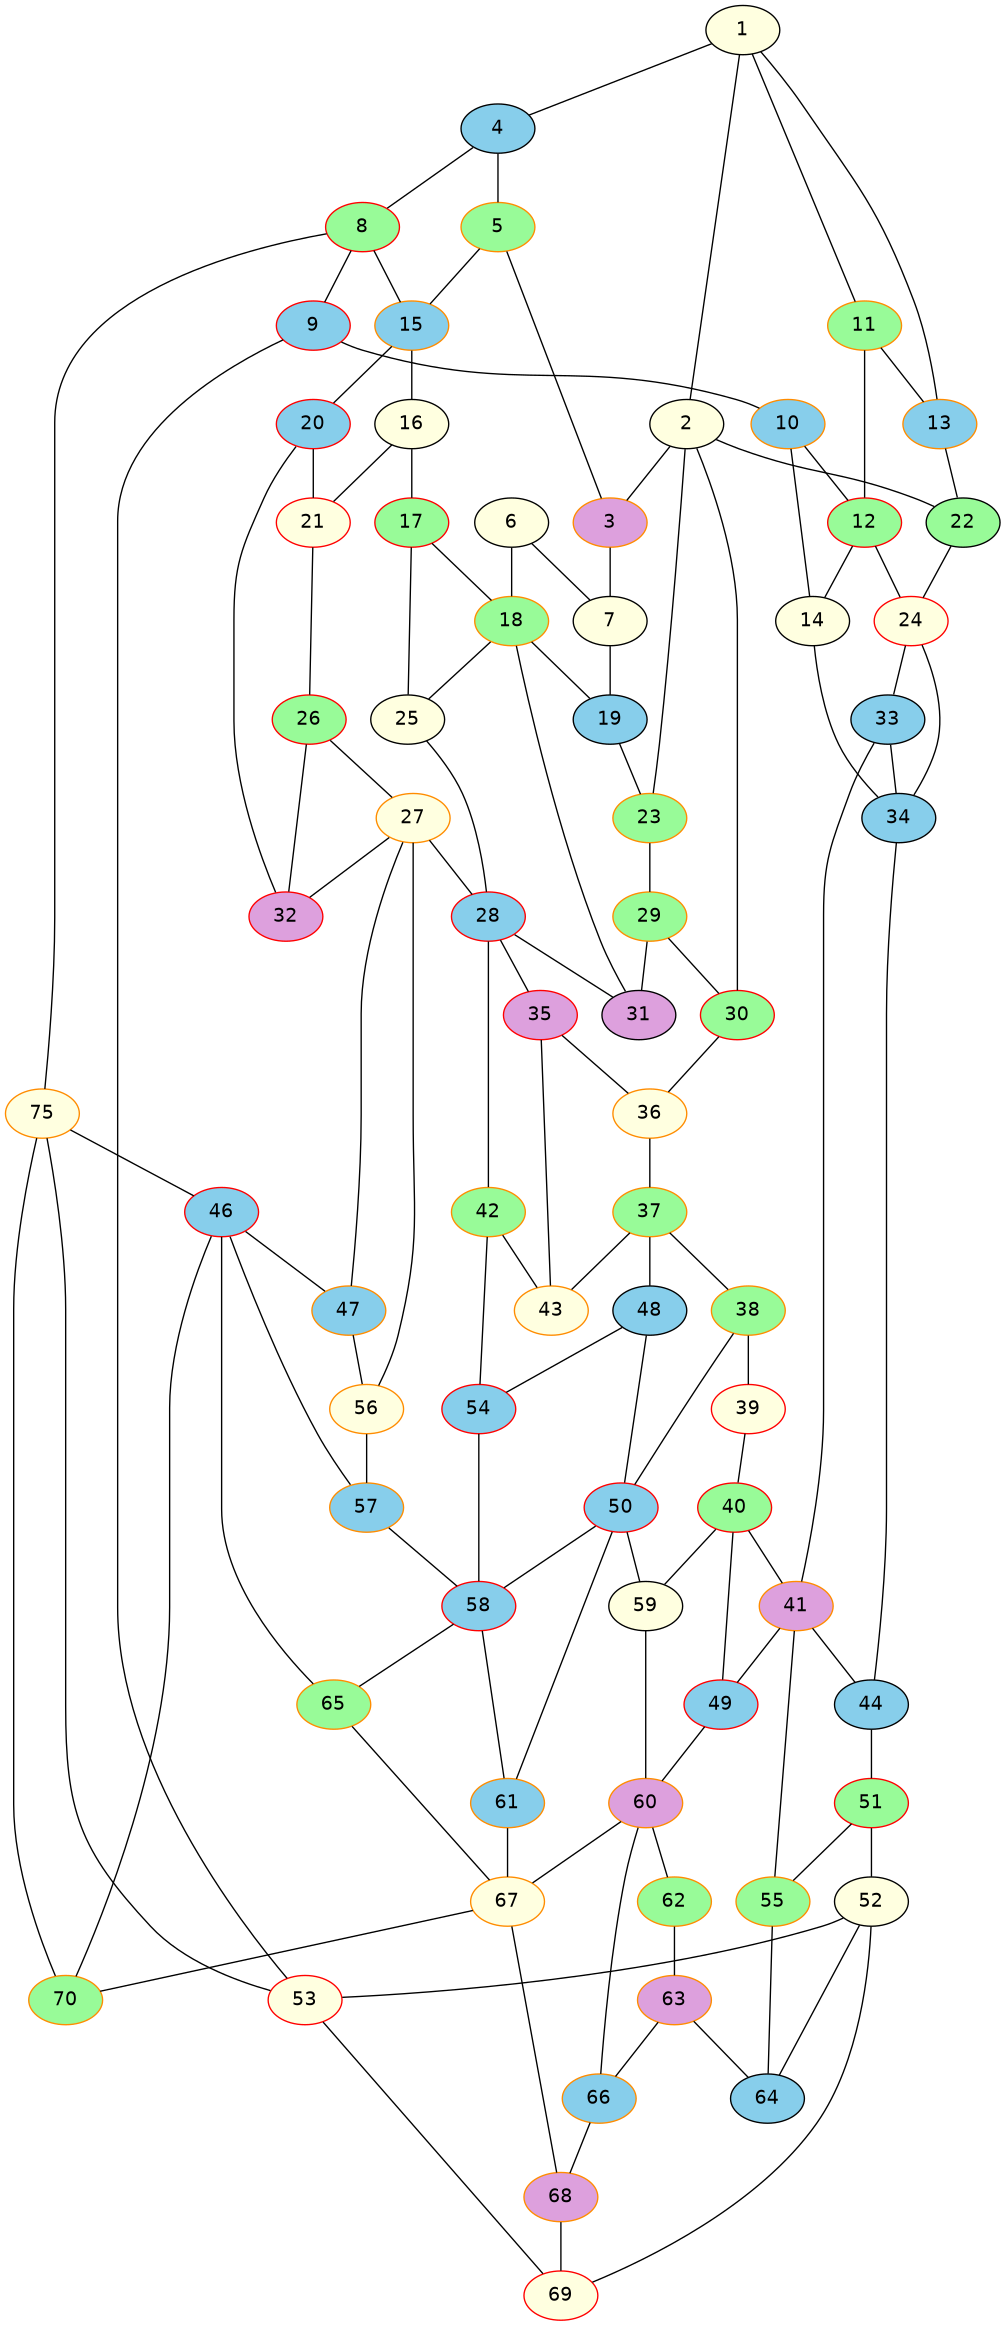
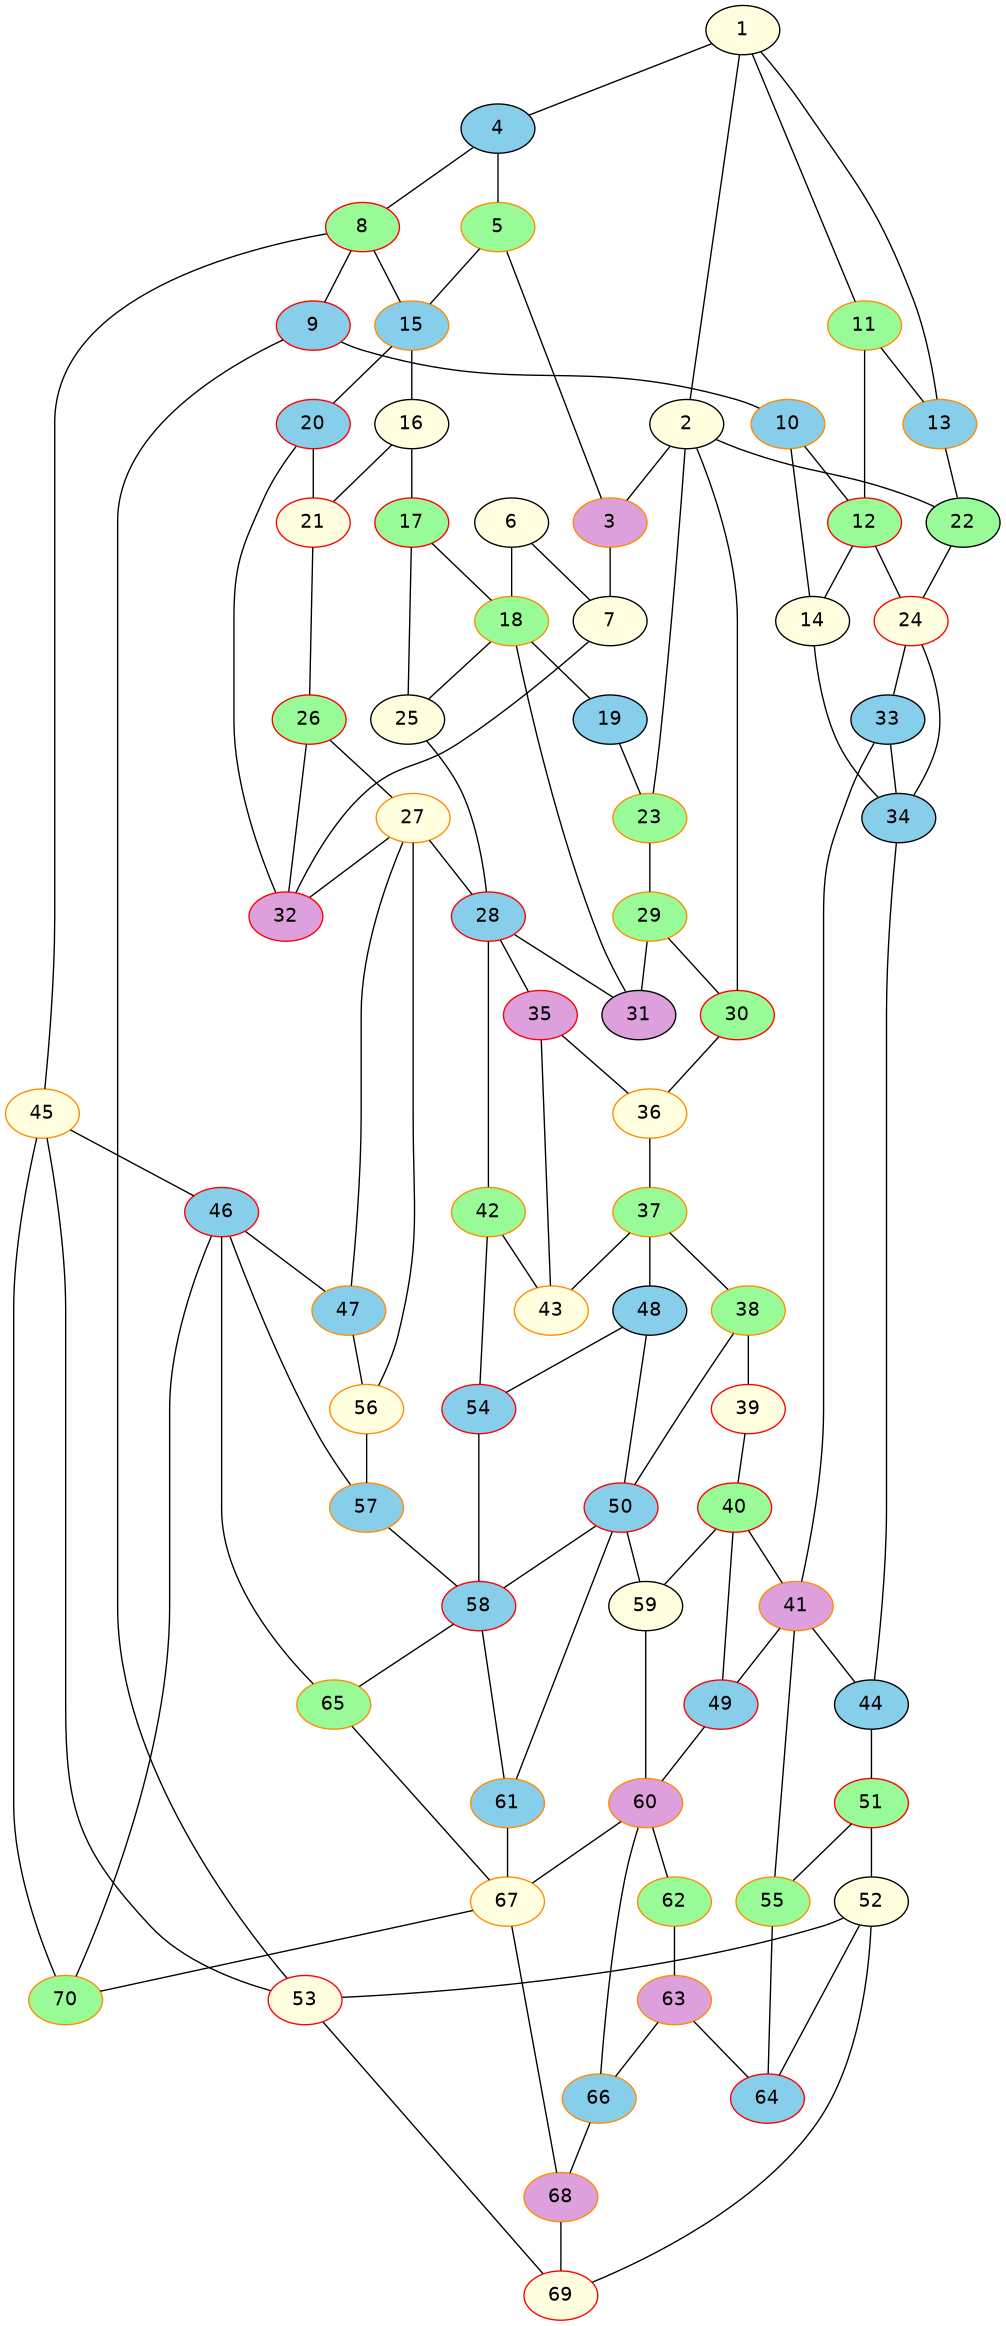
  graph {
    fontname="DejaVu Sans"
    node [color=darkorange fillcolor=skyblue fontname="DejaVu Sans" style=filled]
    edge [fontname="DejaVu Sans" weight=1.0]
    1 [color=black fillcolor=lightyellow]
    2 [color=black fillcolor=lightyellow]
    4 [color=black]
    11 [fillcolor=palegreen]
    13
    3 [fillcolor=plum]
    22 [color=black fillcolor=palegreen]
    23 [fillcolor=palegreen]
    30 [color=red fillcolor=palegreen]
    5 [fillcolor=palegreen]
    8 [color=red fillcolor=palegreen]
    12 [color=red fillcolor=palegreen]
    7 [color=black fillcolor=lightyellow]
    24 [color=red fillcolor=lightyellow]
    29 [fillcolor=palegreen]
    36 [fillcolor=lightyellow]
    19 [color=black]
    15
    9 [color=red]
-   45 [fillcolor=lightyellow label=75]
+   45 [fillcolor=lightyellow]
    6 [color=black fillcolor=lightyellow]
    18 [fillcolor=palegreen]
    16 [color=black fillcolor=lightyellow]
    20 [color=red]
    25 [color=black fillcolor=lightyellow]
    31 [color=black fillcolor=plum]
    10
    53 [color=red fillcolor=lightyellow]
    46 [color=red]
    70 [fillcolor=palegreen]
    14 [color=black fillcolor=lightyellow]
    69 [color=red fillcolor=lightyellow]
    34 [color=black]
    33 [color=black]
    44 [color=black]
    17 [color=red fillcolor=palegreen]
    21 [color=red fillcolor=lightyellow]
    32 [color=red fillcolor=plum]
    26 [color=red fillcolor=palegreen]
    28 [color=red]
    27 [fillcolor=lightyellow]
    41 [fillcolor=plum]
    35 [color=red fillcolor=plum]
    42 [fillcolor=palegreen]
    47
    56 [fillcolor=lightyellow]
    57
    43 [fillcolor=lightyellow]
    54 [color=red]
    37 [fillcolor=palegreen]
    49 [color=red]
    55 [fillcolor=palegreen]
    51 [color=red fillcolor=palegreen]
    38 [fillcolor=palegreen]
    48 [color=black]
    39 [color=red fillcolor=lightyellow]
    50 [color=red]
    40 [color=red fillcolor=palegreen]
    59 [color=black fillcolor=lightyellow]
    58 [color=red]
    61
    60 [fillcolor=plum]
-   64 [color=black]
+   64 [color=red]
    52 [color=black fillcolor=lightyellow]
    65 [fillcolor=palegreen]
    67 [fillcolor=lightyellow]
    62 [fillcolor=palegreen]
    66
    63 [fillcolor=plum]
    68 [fillcolor=plum]
    1 -- 2
    1 -- 4
    1 -- 11
    1 -- 13
    2 -- 3 [weight=2.0]
    2 -- 22
    2 -- 23
    2 -- 30
    4 -- 5
    4 -- 8
    11 -- 13
    11 -- 12 [weight=2.0]
    13 -- 22
    3 -- 7
    22 -- 24
    23 -- 29
    30 -- 36
    5 -- 3
    5 -- 15
    8 -- 15
    8 -- 9
    8 -- 45
    12 -- 24 [weight=2.0]
    12 -- 14
-   7 -- 19
+   7 -- 32
    24 -- 34
    24 -- 33
    29 -- 30
    29 -- 31
    36 -- 37
    19 -- 23
    15 -- 16
    15 -- 20 [weight=2.0]
    9 -- 10 [weight=2.0]
    9 -- 53
    45 -- 53
    45 -- 46
    45 -- 70
    6 -- 7
    6 -- 18 [weight=2.0]
    18 -- 19
    18 -- 25
    18 -- 31
    16 -- 17
    16 -- 21
    20 -- 21
    20 -- 32
    25 -- 28
    10 -- 12
    10 -- 14
    53 -- 69
    46 -- 70
    46 -- 47
    46 -- 57
    46 -- 65 [weight=2.0]
    14 -- 34
    34 -- 44 [weight=2.0]
    33 -- 34
    33 -- 41
    44 -- 51 [weight=2.0]
    17 -- 18
    17 -- 25
    21 -- 26
    26 -- 32
    26 -- 27
    28 -- 31
    28 -- 35
    28 -- 42
    27 -- 32
    27 -- 28 [weight=2.0]
    27 -- 47
    27 -- 56
    41 -- 44
    41 -- 49
    41 -- 55
    35 -- 36
    35 -- 43
    42 -- 43
    42 -- 54
    47 -- 56
    56 -- 57
    57 -- 58
    54 -- 58
    37 -- 43
    37 -- 38 [weight=2.0]
    37 -- 48 [weight=2.0]
    49 -- 60
    55 -- 64
    51 -- 55
    51 -- 52 [weight=2.0]
    38 -- 39 [weight=2.0]
    38 -- 50
    48 -- 54
    48 -- 50
    39 -- 40 [weight=2.0]
    50 -- 59
    50 -- 58
    50 -- 61
    40 -- 41
    40 -- 49
    40 -- 59 [weight=2.0]
    59 -- 60
    58 -- 61
    58 -- 65
    61 -- 67 [weight=2.0]
    60 -- 67
    60 -- 62
    60 -- 66
    52 -- 53
    52 -- 69
    52 -- 64 [weight=2.0]
    65 -- 67
    67 -- 70
    67 -- 68
    62 -- 63 [weight=2.0]
    66 -- 68
    63 -- 64 [weight=2.0]
    63 -- 66
    68 -- 69
  }
